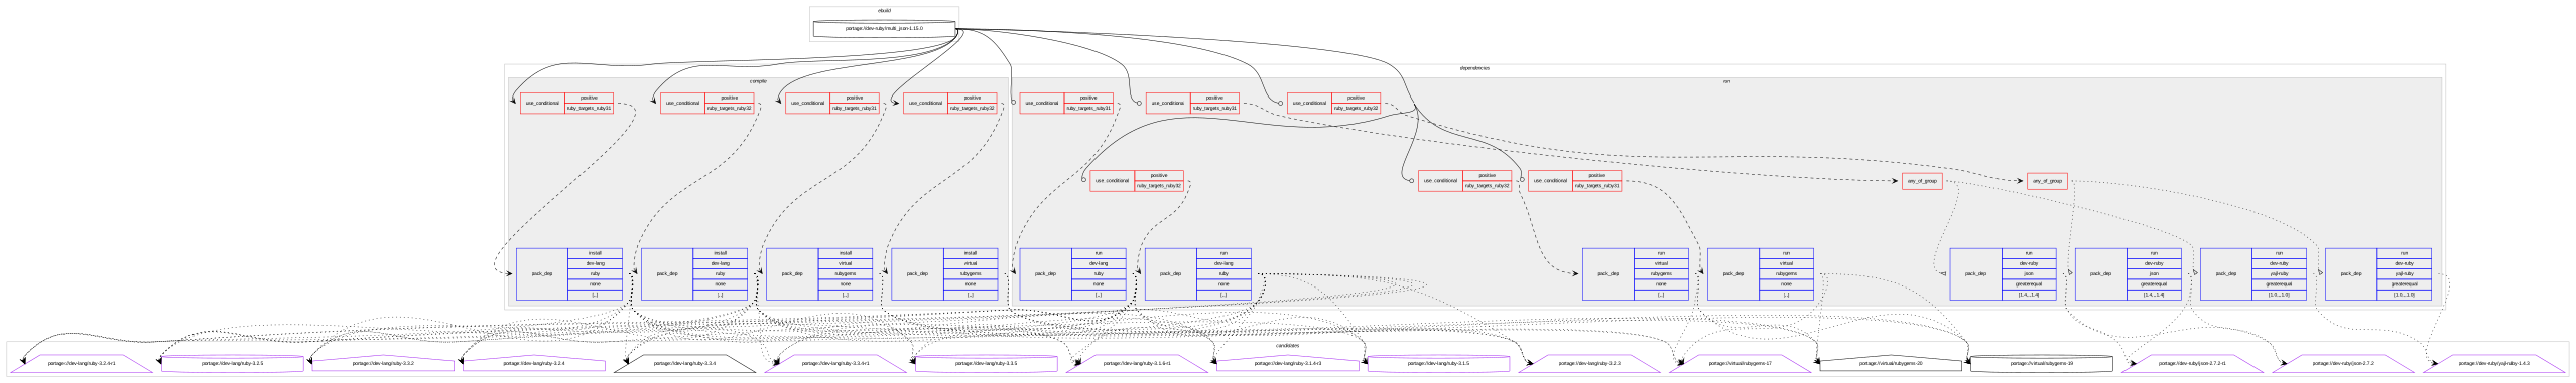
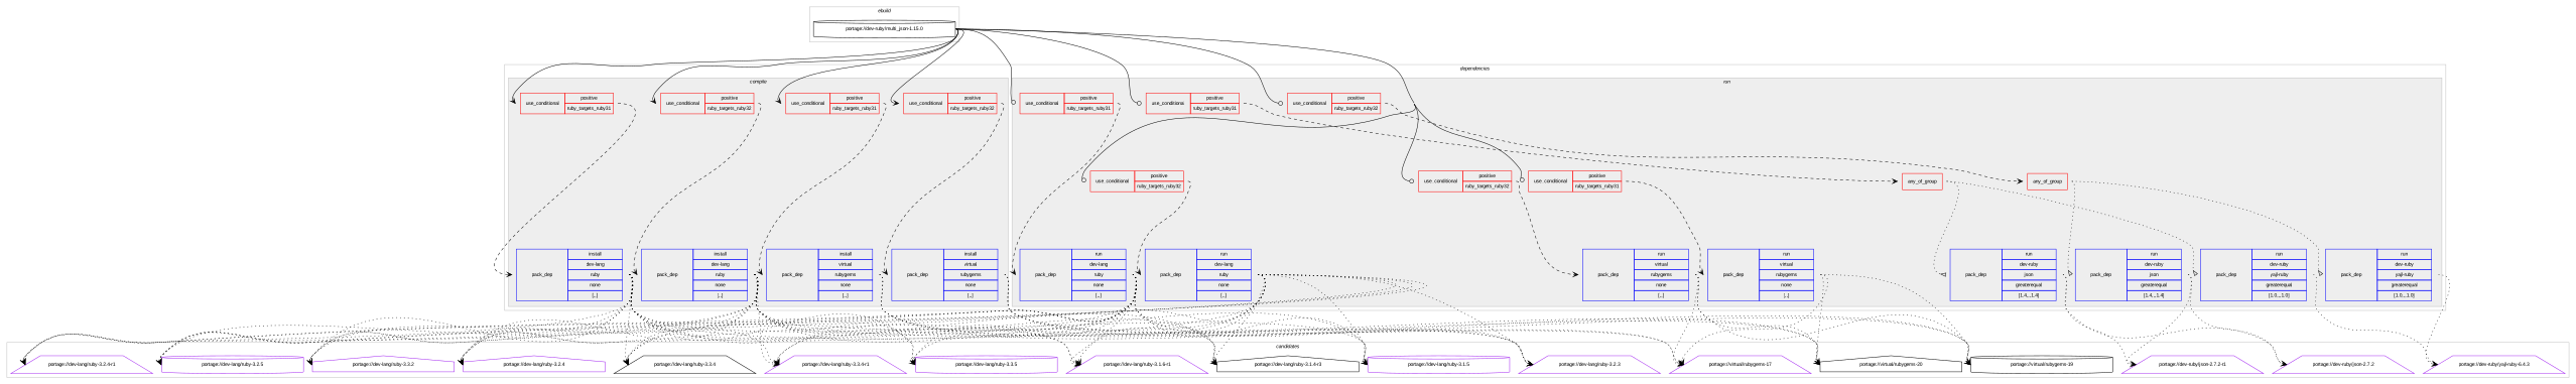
  digraph {
    compound=true
    concentrate=true
    fontname="Liberation Sans"
    fontsize=10
    newrank=true
    rankdir=TB
    ranksep=1.5
    node [color=purple fontname="Liberation Sans" fontsize=10 shape=none]
    edge [arrowhead=vee fontname="Liberation Sans" headport=w style=dotted tailport=e weight=100]
    n1 [color=black label="portage://dev-ruby/multi_json-1.15.0" shape=cylinder width=4]
    n2 [color=blue label=<<TABLE BORDER="0" CELLBORDER="1" CELLSPACING="0" CELLPADDING="4" WIDTH="220"><TR><TD ROWSPAN="6" CELLPADDING="30">pack_dep</TD></TR><TR><TD WIDTH="110">install</TD></TR><TR><TD>dev-lang</TD></TR><TR><TD>ruby</TD></TR><TR><TD>none</TD></TR><TR><TD>[,,]</TD></TR></TABLE>>]
    n3 [color=red label=<<TABLE BORDER="0" CELLBORDER="1" CELLSPACING="0" CELLPADDING="4"><TR><TD ROWSPAN="3" CELLPADDING="10">use_conditional</TD></TR><TR><TD>positive</TD></TR><TR><TD>ruby_targets_ruby31</TD></TR></TABLE>>]
    n4 [color=blue label=<<TABLE BORDER="0" CELLBORDER="1" CELLSPACING="0" CELLPADDING="4" WIDTH="220"><TR><TD ROWSPAN="6" CELLPADDING="30">pack_dep</TD></TR><TR><TD WIDTH="110">install</TD></TR><TR><TD>virtual</TD></TR><TR><TD>rubygems</TD></TR><TR><TD>none</TD></TR><TR><TD>[,,]</TD></TR></TABLE>>]
    n5 [color=red label=<<TABLE BORDER="0" CELLBORDER="1" CELLSPACING="0" CELLPADDING="4"><TR><TD ROWSPAN="3" CELLPADDING="10">use_conditional</TD></TR><TR><TD>positive</TD></TR><TR><TD>ruby_targets_ruby31</TD></TR></TABLE>>]
    n6 [color=blue label=<<TABLE BORDER="0" CELLBORDER="1" CELLSPACING="0" CELLPADDING="4" WIDTH="220"><TR><TD ROWSPAN="6" CELLPADDING="30">pack_dep</TD></TR><TR><TD WIDTH="110">install</TD></TR><TR><TD>dev-lang</TD></TR><TR><TD>ruby</TD></TR><TR><TD>none</TD></TR><TR><TD>[,,]</TD></TR></TABLE>>]
    n7 [color=red label=<<TABLE BORDER="0" CELLBORDER="1" CELLSPACING="0" CELLPADDING="4"><TR><TD ROWSPAN="3" CELLPADDING="10">use_conditional</TD></TR><TR><TD>positive</TD></TR><TR><TD>ruby_targets_ruby32</TD></TR></TABLE>>]
    n8 [color=blue label=<<TABLE BORDER="0" CELLBORDER="1" CELLSPACING="0" CELLPADDING="4" WIDTH="220"><TR><TD ROWSPAN="6" CELLPADDING="30">pack_dep</TD></TR><TR><TD WIDTH="110">install</TD></TR><TR><TD>virtual</TD></TR><TR><TD>rubygems</TD></TR><TR><TD>none</TD></TR><TR><TD>[,,]</TD></TR></TABLE>>]
    n9 [color=red label=<<TABLE BORDER="0" CELLBORDER="1" CELLSPACING="0" CELLPADDING="4"><TR><TD ROWSPAN="3" CELLPADDING="10">use_conditional</TD></TR><TR><TD>positive</TD></TR><TR><TD>ruby_targets_ruby32</TD></TR></TABLE>>]
    n10 [color=blue label=<<TABLE BORDER="0" CELLBORDER="1" CELLSPACING="0" CELLPADDING="4" WIDTH="220"><TR><TD ROWSPAN="6" CELLPADDING="30">pack_dep</TD></TR><TR><TD WIDTH="110">run</TD></TR><TR><TD>dev-ruby</TD></TR><TR><TD>yajl-ruby</TD></TR><TR><TD>greaterequal</TD></TR><TR><TD>[1.0,,,1.0]</TD></TR></TABLE>>]
    n11 [color=blue label=<<TABLE BORDER="0" CELLBORDER="1" CELLSPACING="0" CELLPADDING="4" WIDTH="220"><TR><TD ROWSPAN="6" CELLPADDING="30">pack_dep</TD></TR><TR><TD WIDTH="110">run</TD></TR><TR><TD>dev-ruby</TD></TR><TR><TD>json</TD></TR><TR><TD>greaterequal</TD></TR><TR><TD>[1.4,,,1.4]</TD></TR></TABLE>>]
    n12 [color=red label=<<TABLE BORDER="0" CELLBORDER="1" CELLSPACING="0" CELLPADDING="4"><TR><TD CELLPADDING="10">any_of_group</TD></TR></TABLE>>]
    n13 [color=red label=<<TABLE BORDER="0" CELLBORDER="1" CELLSPACING="0" CELLPADDING="4"><TR><TD ROWSPAN="3" CELLPADDING="10">use_conditional</TD></TR><TR><TD>positive</TD></TR><TR><TD>ruby_targets_ruby31</TD></TR></TABLE>>]
    n14 [color=blue label=<<TABLE BORDER="0" CELLBORDER="1" CELLSPACING="0" CELLPADDING="4" WIDTH="220"><TR><TD ROWSPAN="6" CELLPADDING="30">pack_dep</TD></TR><TR><TD WIDTH="110">run</TD></TR><TR><TD>dev-lang</TD></TR><TR><TD>ruby</TD></TR><TR><TD>none</TD></TR><TR><TD>[,,]</TD></TR></TABLE>>]
    n15 [color=red label=<<TABLE BORDER="0" CELLBORDER="1" CELLSPACING="0" CELLPADDING="4"><TR><TD ROWSPAN="3" CELLPADDING="10">use_conditional</TD></TR><TR><TD>positive</TD></TR><TR><TD>ruby_targets_ruby31</TD></TR></TABLE>>]
    n16 [color=blue label=<<TABLE BORDER="0" CELLBORDER="1" CELLSPACING="0" CELLPADDING="4" WIDTH="220"><TR><TD ROWSPAN="6" CELLPADDING="30">pack_dep</TD></TR><TR><TD WIDTH="110">run</TD></TR><TR><TD>virtual</TD></TR><TR><TD>rubygems</TD></TR><TR><TD>none</TD></TR><TR><TD>[,,]</TD></TR></TABLE>>]
    n17 [color=red label=<<TABLE BORDER="0" CELLBORDER="1" CELLSPACING="0" CELLPADDING="4"><TR><TD ROWSPAN="3" CELLPADDING="10">use_conditional</TD></TR><TR><TD>positive</TD></TR><TR><TD>ruby_targets_ruby31</TD></TR></TABLE>>]
    n18 [color=blue label=<<TABLE BORDER="0" CELLBORDER="1" CELLSPACING="0" CELLPADDING="4" WIDTH="220"><TR><TD ROWSPAN="6" CELLPADDING="30">pack_dep</TD></TR><TR><TD WIDTH="110">run</TD></TR><TR><TD>dev-ruby</TD></TR><TR><TD>json</TD></TR><TR><TD>greaterequal</TD></TR><TR><TD>[1.4,,,1.4]</TD></TR></TABLE>>]
    n19 [color=blue label=<<TABLE BORDER="0" CELLBORDER="1" CELLSPACING="0" CELLPADDING="4" WIDTH="220"><TR><TD ROWSPAN="6" CELLPADDING="30">pack_dep</TD></TR><TR><TD WIDTH="110">run</TD></TR><TR><TD>dev-ruby</TD></TR><TR><TD>yajl-ruby</TD></TR><TR><TD>greaterequal</TD></TR><TR><TD>[1.0,,,1.0]</TD></TR></TABLE>>]
    n20 [color=red label=<<TABLE BORDER="0" CELLBORDER="1" CELLSPACING="0" CELLPADDING="4"><TR><TD CELLPADDING="10">any_of_group</TD></TR></TABLE>>]
    n21 [color=red label=<<TABLE BORDER="0" CELLBORDER="1" CELLSPACING="0" CELLPADDING="4"><TR><TD ROWSPAN="3" CELLPADDING="10">use_conditional</TD></TR><TR><TD>positive</TD></TR><TR><TD>ruby_targets_ruby32</TD></TR></TABLE>>]
    n22 [color=blue label=<<TABLE BORDER="0" CELLBORDER="1" CELLSPACING="0" CELLPADDING="4" WIDTH="220"><TR><TD ROWSPAN="6" CELLPADDING="30">pack_dep</TD></TR><TR><TD WIDTH="110">run</TD></TR><TR><TD>dev-lang</TD></TR><TR><TD>ruby</TD></TR><TR><TD>none</TD></TR><TR><TD>[,,]</TD></TR></TABLE>>]
    n23 [color=red label=<<TABLE BORDER="0" CELLBORDER="1" CELLSPACING="0" CELLPADDING="4"><TR><TD ROWSPAN="3" CELLPADDING="10">use_conditional</TD></TR><TR><TD>positive</TD></TR><TR><TD>ruby_targets_ruby32</TD></TR></TABLE>>]
    n24 [color=blue label=<<TABLE BORDER="0" CELLBORDER="1" CELLSPACING="0" CELLPADDING="4" WIDTH="220"><TR><TD ROWSPAN="6" CELLPADDING="30">pack_dep</TD></TR><TR><TD WIDTH="110">run</TD></TR><TR><TD>virtual</TD></TR><TR><TD>rubygems</TD></TR><TR><TD>none</TD></TR><TR><TD>[,,]</TD></TR></TABLE>>]
    n25 [color=red label=<<TABLE BORDER="0" CELLBORDER="1" CELLSPACING="0" CELLPADDING="4"><TR><TD ROWSPAN="3" CELLPADDING="10">use_conditional</TD></TR><TR><TD>positive</TD></TR><TR><TD>ruby_targets_ruby32</TD></TR></TABLE>>]
    n26 [color=black label="portage://virtual/rubygems-20" shape=house width=4]
    n27 [color=black label="portage://virtual/rubygems-19" shape=cylinder width=4]
    n28 [label="portage://virtual/rubygems-17" shape=trapezium width=4]
    n29 [label="portage://dev-lang/ruby-3.3.5" shape=cylinder width=4]
    n30 [label="portage://dev-lang/ruby-3.3.4-r1" shape=trapezium width=4]
    n31 [color=black label="portage://dev-lang/ruby-3.3.4" shape=trapezium width=4]
    n32 [label="portage://dev-lang/ruby-3.3.2" shape=house width=4]
    n33 [label="portage://dev-lang/ruby-3.2.5" shape=cylinder width=4]
    n34 [label="portage://dev-lang/ruby-3.2.4-r1" shape=trapezium width=4]
    n35 [label="portage://dev-lang/ruby-3.2.4" shape=house width=4]
    n36 [label="portage://dev-lang/ruby-3.2.3" shape=trapezium width=4]
    n37 [label="portage://dev-lang/ruby-3.1.6-r1" shape=trapezium width=4]
    n38 [label="portage://dev-lang/ruby-3.1.5" shape=cylinder width=4]
-   n39 [label="portage://dev-lang/ruby-3.1.4-r3" shape=house width=4]
+   n39 [color=black label="portage://dev-lang/ruby-3.1.4-r3" shape=house width=4]
    n40 [label="portage://dev-ruby/json-2.7.2-r1" shape=trapezium width=4]
    n41 [label="portage://dev-ruby/json-2.7.2" shape=trapezium width=4]
-   n42 [label="portage://dev-ruby/yajl-ruby-1.4.3" shape=trapezium width=4]
+   n42 [label="portage://dev-ruby/yajl-ruby-6.4.3" shape=trapezium width=4]
    subgraph cluster_1 {
      color=gray
      label=<<i>ebuild</i>>
      n1
    }
    subgraph cluster_2 {
      color=gray
      label=<<i>dependencies</i>>
      subgraph cluster_3 {
        color=gray
        fillcolor="#eeeeee"
        label=<<i>compile</i>>
        style=filled
        subgraph sub_4 {
          color=gray
          fillcolor="#eeeeee"
          label=<<i>compile</i>>
          style=filled
          n3
          subgraph sub_5 {
            color=gray
            fillcolor="#eeeeee"
            label=<<i>compile</i>>
            style=filled
            n2
          }
        }
        subgraph sub_6 {
          color=gray
          fillcolor="#eeeeee"
          label=<<i>compile</i>>
          style=filled
          n5
          subgraph sub_7 {
            color=gray
            fillcolor="#eeeeee"
            label=<<i>compile</i>>
            style=filled
            n4
          }
        }
        subgraph sub_8 {
          color=gray
          fillcolor="#eeeeee"
          label=<<i>compile</i>>
          style=filled
          n7
          subgraph sub_9 {
            color=gray
            fillcolor="#eeeeee"
            label=<<i>compile</i>>
            style=filled
            n6
          }
        }
        subgraph sub_10 {
          color=gray
          fillcolor="#eeeeee"
          label=<<i>compile</i>>
          style=filled
          n9
          subgraph sub_11 {
            color=gray
            fillcolor="#eeeeee"
            label=<<i>compile</i>>
            style=filled
            n8
          }
        }
      }
      subgraph cluster_12 {
        color=gray
        fillcolor="#eeeeee"
        label=<<i>compile and run</i>>
        style=filled
      }
      subgraph cluster_13 {
        color=gray
        fillcolor="#eeeeee"
        label=<<i>run</i>>
        style=filled
        subgraph sub_14 {
          color=gray
          fillcolor="#eeeeee"
          label=<<i>run</i>>
          style=filled
          n13
          subgraph sub_15 {
            color=gray
            fillcolor="#eeeeee"
            label=<<i>run</i>>
            style=filled
            n12
            subgraph sub_16 {
              color=gray
              fillcolor="#eeeeee"
              label=<<i>run</i>>
              style=filled
              n10
            }
            subgraph sub_17 {
              color=gray
              fillcolor="#eeeeee"
              label=<<i>run</i>>
              style=filled
              n11
            }
          }
        }
        subgraph sub_18 {
          color=gray
          fillcolor="#eeeeee"
          label=<<i>run</i>>
          style=filled
          n15
          subgraph sub_19 {
            color=gray
            fillcolor="#eeeeee"
            label=<<i>run</i>>
            style=filled
            n14
          }
        }
        subgraph sub_20 {
          color=gray
          fillcolor="#eeeeee"
          label=<<i>run</i>>
          style=filled
          n17
          subgraph sub_21 {
            color=gray
            fillcolor="#eeeeee"
            label=<<i>run</i>>
            style=filled
            n16
          }
        }
        subgraph sub_22 {
          color=gray
          fillcolor="#eeeeee"
          label=<<i>run</i>>
          style=filled
          n21
          subgraph sub_23 {
            color=gray
            fillcolor="#eeeeee"
            label=<<i>run</i>>
            style=filled
            n20
            subgraph sub_24 {
              color=gray
              fillcolor="#eeeeee"
              label=<<i>run</i>>
              style=filled
              n18
            }
            subgraph sub_25 {
              color=gray
              fillcolor="#eeeeee"
              label=<<i>run</i>>
              style=filled
              n19
            }
          }
        }
        subgraph sub_26 {
          color=gray
          fillcolor="#eeeeee"
          label=<<i>run</i>>
          style=filled
          n23
          subgraph sub_27 {
            color=gray
            fillcolor="#eeeeee"
            label=<<i>run</i>>
            style=filled
            n22
          }
        }
        subgraph sub_28 {
          color=gray
          fillcolor="#eeeeee"
          label=<<i>run</i>>
          style=filled
          n25
          subgraph sub_29 {
            color=gray
            fillcolor="#eeeeee"
            label=<<i>run</i>>
            style=filled
            n24
          }
        }
      }
    }
    subgraph cluster_30 {
      color=gray
      label=<<i>candidates</i>>
      rank=same
      subgraph sub_31 {
        color=black
        label=<<i>candidates</i>>
        nodesep=1
        rank=same
        n40
        n41
      }
      subgraph sub_32 {
        color=black
        label=<<i>candidates</i>>
        nodesep=1
        rank=same
        n26
        n27
        n28
      }
      subgraph sub_33 {
        color=black
        label=<<i>candidates</i>>
        nodesep=1
        rank=same
        n26
        n27
        n28
      }
      subgraph sub_34 {
        color=black
        label=<<i>candidates</i>>
        nodesep=1
        rank=same
        n29
        n30
        n31
        n32
        n33
        n34
        n35
        n36
        n37
        n38
        n39
      }
      subgraph sub_35 {
        color=black
        label=<<i>candidates</i>>
        nodesep=1
        rank=same
        n29
        n30
        n31
        n32
        n33
        n34
        n35
        n36
        n37
        n38
        n39
      }
      subgraph sub_36 {
        color=black
        label=<<i>candidates</i>>
        nodesep=1
        rank=same
        n26
        n27
        n28
      }
      subgraph sub_37 {
        color=black
        label=<<i>candidates</i>>
        nodesep=1
        rank=same
        n40
        n41
      }
      subgraph sub_38 {
        color=black
        label=<<i>candidates</i>>
        nodesep=1
        rank=same
        n42
      }
      subgraph sub_39 {
        color=black
        label=<<i>candidates</i>>
        nodesep=1
        rank=same
        n29
        n30
        n31
        n32
        n33
        n34
        n35
        n36
        n37
        n38
        n39
      }
      subgraph sub_40 {
        color=black
        label=<<i>candidates</i>>
        nodesep=1
        rank=same
        n42
      }
      subgraph sub_41 {
        color=black
        label=<<i>candidates</i>>
        nodesep=1
        rank=same
        n29
        n30
        n31
        n32
        n33
        n34
        n35
        n36
        n37
        n38
        n39
      }
      subgraph sub_42 {
        color=black
        label=<<i>candidates</i>>
        nodesep=1
        rank=same
        n26
        n27
        n28
      }
    }
    n1 -> n3 [style=solid weight=20]
    n1 -> n5 [style=solid weight=20]
    n1 -> n7 [style=solid weight=20]
    n1 -> n9 [style=solid weight=20]
    n1 -> n13 [arrowhead=odot style=solid weight=20]
    n1 -> n15 [arrowhead=odot style=solid weight=20]
    n1 -> n17 [arrowhead=odot style=solid weight=20]
    n1 -> n21 [arrowhead=odot style=solid weight=20]
    n1 -> n23 [arrowhead=odot style=solid weight=20]
    n1 -> n25 [arrowhead=odot style=solid weight=20]
    n2 -> n29
    n2 -> n30
    n2 -> n31
    n2 -> n32
    n2 -> n33
    n2 -> n34
    n2 -> n35
    n2 -> n36
    n2 -> n37
    n2 -> n38
    n2 -> n39
    n3 -> n2 [style=dashed weight=20]
    n4 -> n26
    n4 -> n27
    n4 -> n28
    n5 -> n4 [style=dashed weight=20]
    n6 -> n29
    n6 -> n30
    n6 -> n31
    n6 -> n32
    n6 -> n33
    n6 -> n34
    n6 -> n35
    n6 -> n36
    n6 -> n37
    n6 -> n38
    n6 -> n39
    n7 -> n6 [style=dashed weight=20]
    n8 -> n26
    n8 -> n27
    n8 -> n28
    n9 -> n8 [style=dashed weight=20]
    n10 -> n42
    n11 -> n40
    n11 -> n41
    n12 -> n10 [arrowhead=oinv weight=20]
    n12 -> n11 [arrowhead=oinv weight=20]
    n13 -> n12 [style=dashed weight=20]
    n14 -> n29
    n14 -> n30
    n14 -> n31
    n14 -> n32
    n14 -> n33
    n14 -> n34
    n14 -> n35
    n14 -> n36
    n14 -> n37
    n14 -> n38
    n14 -> n39
    n15 -> n14 [style=dashed weight=20]
    n16 -> n26
    n16 -> n27
    n16 -> n28
    n17 -> n16 [style=dashed weight=20]
    n18 -> n40
    n18 -> n41
    n19 -> n42
    n20 -> n18 [arrowhead=oinv weight=20]
    n20 -> n19 [arrowhead=oinv weight=20]
    n21 -> n20 [style=dashed weight=20]
    n22 -> n29
    n22 -> n30
    n22 -> n31
    n22 -> n32
    n22 -> n33
    n22 -> n34
    n22 -> n35
    n22 -> n36
    n22 -> n37
    n22 -> n38
    n22 -> n39
    n23 -> n22 [style=dashed weight=20]
    n24 -> n26
    n24 -> n27
    n24 -> n28
    n25 -> n24 [style=dashed weight=20]
  }
